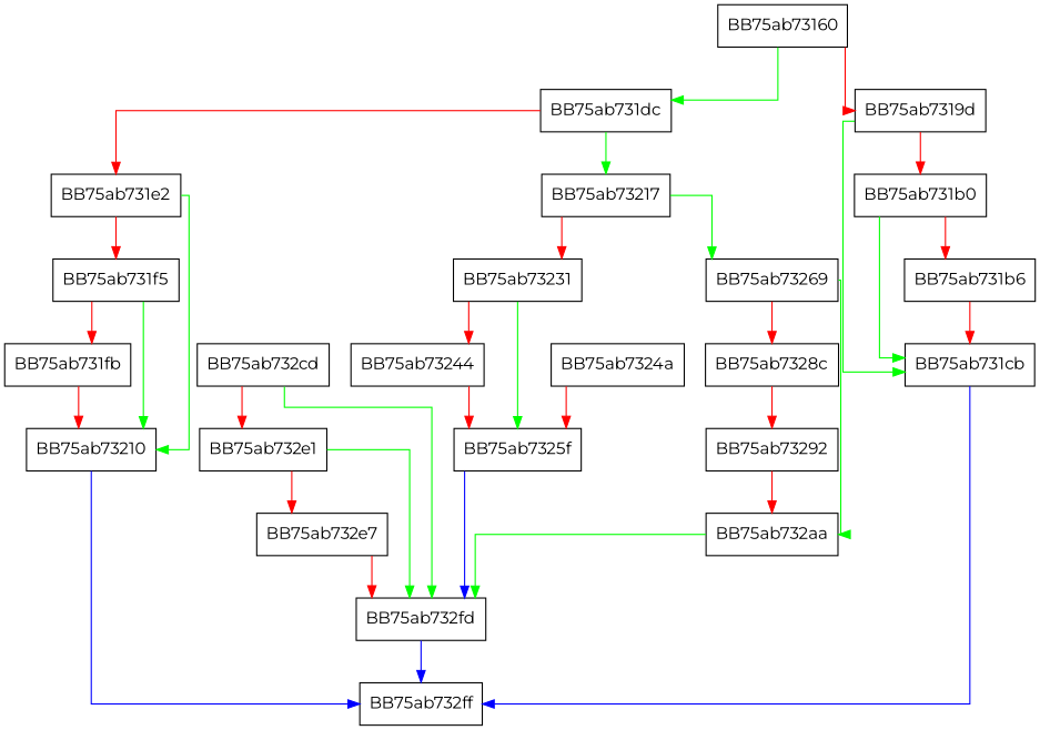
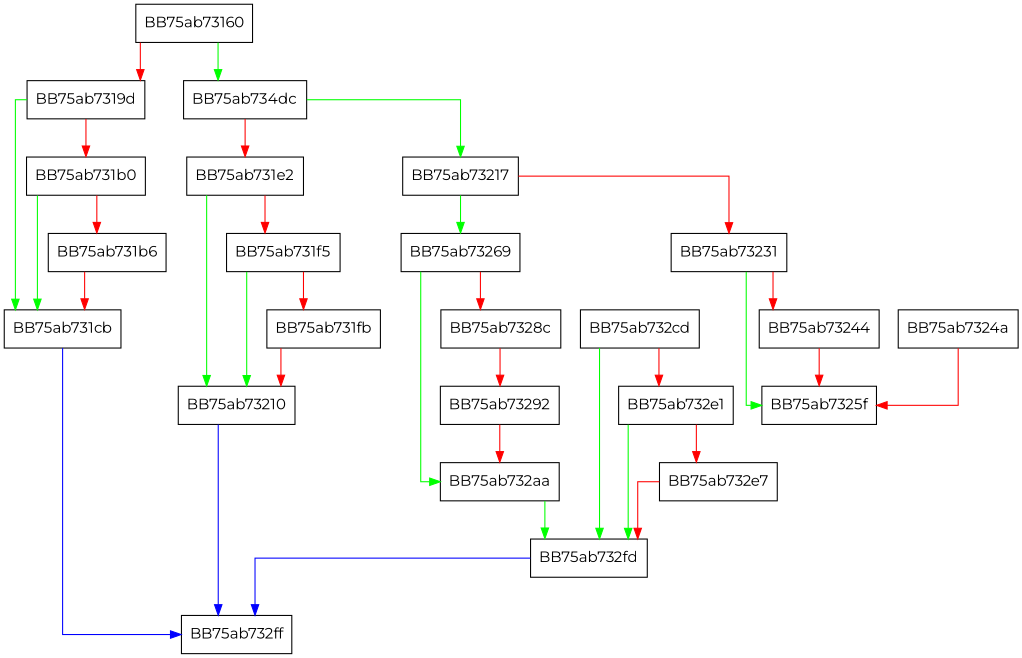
  digraph {
    fontname=Montserrat
    splines=ortho
    node [fontname=Montserrat shape=box]
    edge [color=red fontname=Montserrat]
    BB75ab73160
-   BB75ab731dc
+   BB75ab731dc [label=BB75ab734dc]
    BB75ab7319d
    BB75ab73217
    BB75ab731e2
    BB75ab731cb
    BB75ab731b0
    BB75ab73269
    BB75ab73231
    BB75ab73210
    BB75ab731f5
    BB75ab732ff
    BB75ab731b6
    BB75ab732aa
    BB75ab7328c
    BB75ab7325f
    BB75ab73244
    BB75ab731fb
    BB75ab732fd
    BB75ab73292
    BB75ab7324a
    BB75ab732cd
    BB75ab732e1
    BB75ab732e7
    BB75ab73160 -> BB75ab731dc [color=green]
    BB75ab73160 -> BB75ab7319d
    BB75ab731dc -> BB75ab73217 [color=green]
    BB75ab731dc -> BB75ab731e2
    BB75ab7319d -> BB75ab731cb [color=green]
    BB75ab7319d -> BB75ab731b0
    BB75ab73217 -> BB75ab73269 [color=green]
    BB75ab73217 -> BB75ab73231
    BB75ab731e2 -> BB75ab73210 [color=green]
    BB75ab731e2 -> BB75ab731f5
    BB75ab731cb -> BB75ab732ff [color=blue]
    BB75ab731b0 -> BB75ab731cb [color=green]
    BB75ab731b0 -> BB75ab731b6
    BB75ab73269 -> BB75ab732aa [color=green]
    BB75ab73269 -> BB75ab7328c
    BB75ab73231 -> BB75ab7325f [color=green]
    BB75ab73231 -> BB75ab73244
    BB75ab73210 -> BB75ab732ff [color=blue]
    BB75ab731f5 -> BB75ab73210 [color=green]
    BB75ab731f5 -> BB75ab731fb
    BB75ab731b6 -> BB75ab731cb
    BB75ab732aa -> BB75ab732fd [color=green]
    BB75ab7328c -> BB75ab73292
-   BB75ab7325f -> BB75ab732fd [color=blue]
    BB75ab73244 -> BB75ab7325f
    BB75ab731fb -> BB75ab73210
    BB75ab732fd -> BB75ab732ff [color=blue]
    BB75ab73292 -> BB75ab732aa
    BB75ab7324a -> BB75ab7325f
    BB75ab732cd -> BB75ab732fd [color=green]
    BB75ab732cd -> BB75ab732e1
    BB75ab732e1 -> BB75ab732fd [color=green]
    BB75ab732e1 -> BB75ab732e7
    BB75ab732e7 -> BB75ab732fd
  }
